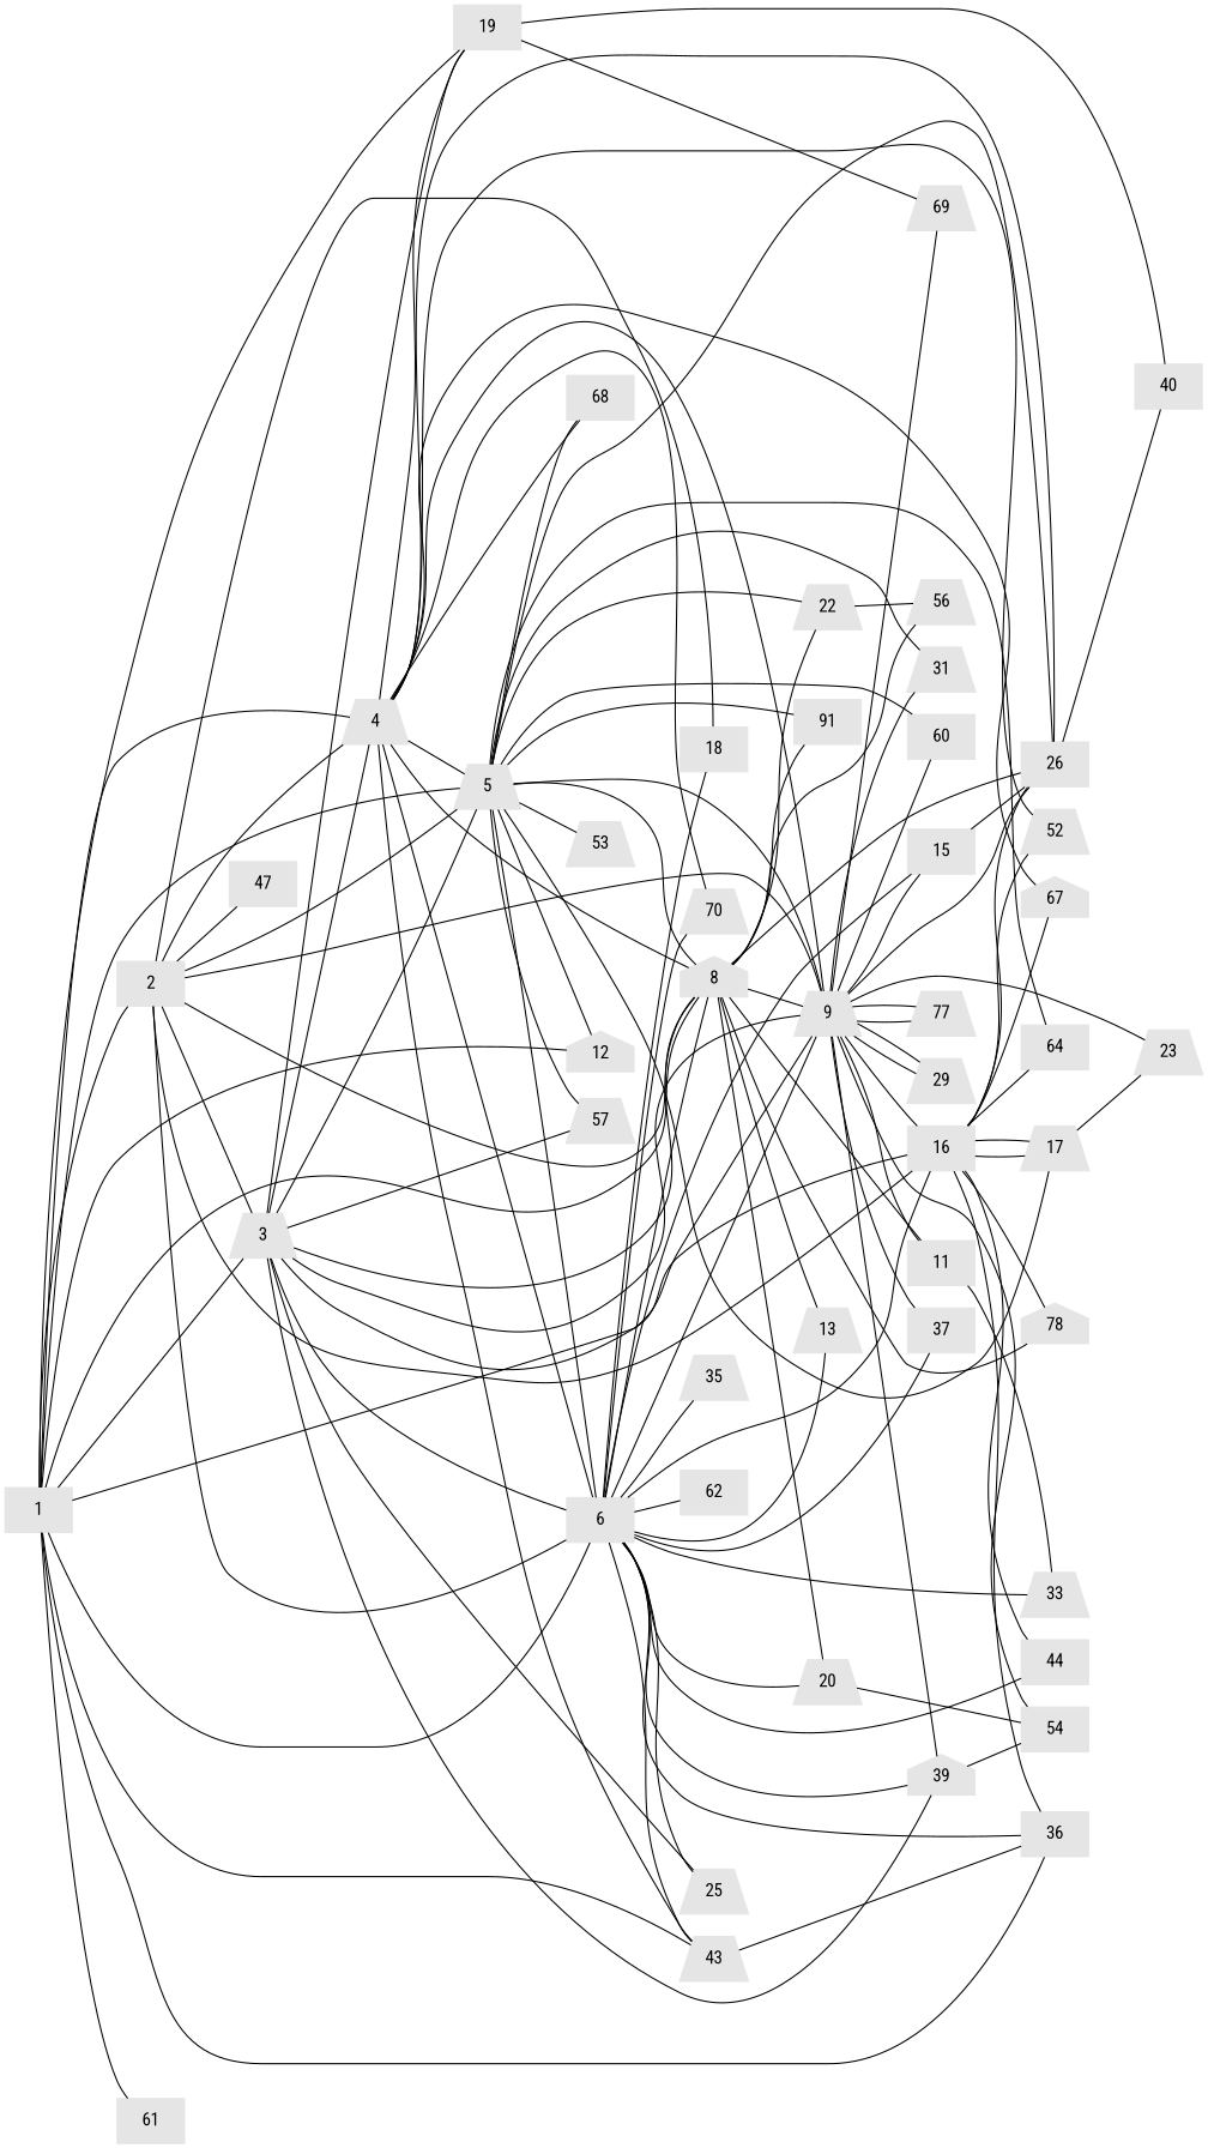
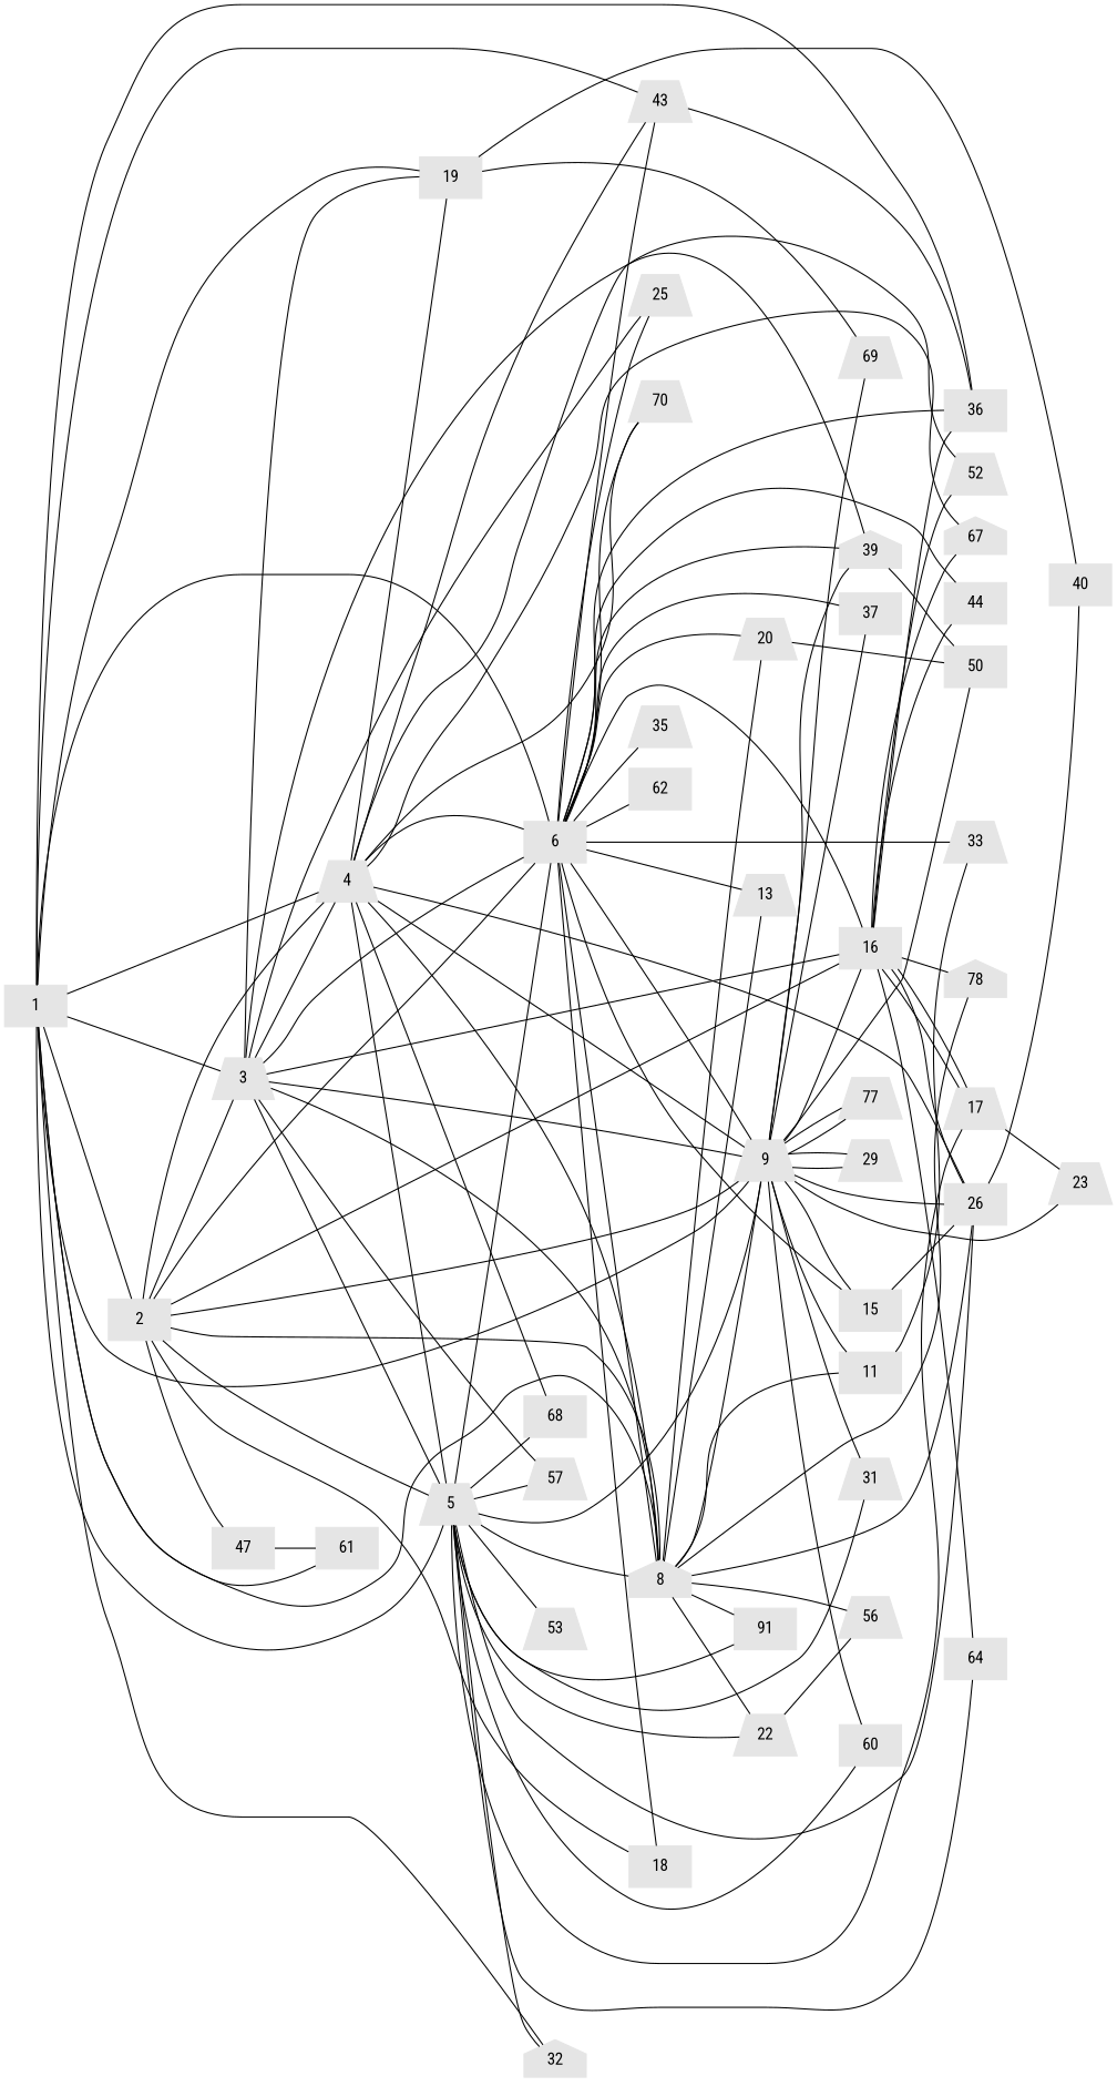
  graph {
    fontname="Roboto Condensed"
    rankdir=LR
    node [color=gray90 fontname="Roboto Condensed" shape=trapezium style=filled]
    edge [fontname="Roboto Condensed"]
    1 [shape=box super="+58"]
    2 [shape=box super="+80+95+27"]
    3
    4 [super="+45+84+30"]
    5 [super="+50+59+10"]
    6 [shape=box super="+7"]
    8 [shape=house]
    9 [super="+21+90+93+73"]
-   12 [shape=house]
+   12 [shape=house label=32]
    19 [shape=box]
    36 [shape=box super="+51"]
    43 [super="+96"]
    61 [shape=box]
    16 [shape=box super="+66"]
    18 [shape=box]
    47 [shape=box]
    25
    39 [shape=house]
    57
    26 [shape=box super="+28+55+74+38"]
    52
    67 [shape=house]
    68 [shape=box super="+86"]
    70
    17
    22
    31
    53
    60 [shape=box]
    64 [shape=box]
    91 [shape=box]
    62 [shape=box]
    13
    15 [shape=box]
    20 [super="+69"]
    33 [super="+42"]
    35
    37 [shape=box]
    44 [shape=box]
    11 [shape=box]
    56
    78 [shape=house]
    23
    29
    n45 [label=69]
-   54 [shape=box]
+   54 [shape=box label=50]
    77
    40 [shape=box]
    1 -- 2
    1 -- 3
    1 -- 4
    1 -- 5 [weight=2]
    1 -- 6 [weight=5]
    1 -- 8
    1 -- 9 [weight=2]
    1 -- 12
    1 -- 19
    1 -- 36
    1 -- 43
    1 -- 61
    2 -- 3 [weight=3]
    2 -- 4
    2 -- 5 [weight=4]
    2 -- 6 [weight=2]
    2 -- 8 [weight=2]
    2 -- 9
    2 -- 16
    2 -- 18
    2 -- 47
    3 -- 4
    3 -- 5 [weight=4]
    3 -- 6 [weight=2]
    3 -- 8
    3 -- 9
    3 -- 19
    3 -- 16
    3 -- 25
    3 -- 39
    3 -- 57
    4 -- 5 [weight=5]
    4 -- 6 [weight=4]
    4 -- 8
    4 -- 9 [weight=3]
    4 -- 19
    4 -- 43
    4 -- 26
    4 -- 52
    4 -- 67
    4 -- 68
    4 -- 70
    5 -- 6 [weight=7]
    5 -- 8 [weight=2]
    5 -- 9 [weight=5]
    5 -- 12
    5 -- 57
    5 -- 26 [weight=2]
    5 -- 68 [weight=2]
    5 -- 17
    5 -- 22
    5 -- 31
    5 -- 53 [weight=2]
    5 -- 60
    5 -- 64
    5 -- 91
    6 -- 8 [weight=3]
    6 -- 9 [weight=3]
    6 -- 36 [weight=2]
    6 -- 43
    6 -- 16
    6 -- 18 [weight=2]
    6 -- 25
    6 -- 39
    6 -- 70
    6 -- 62
    6 -- 13
    6 -- 15
    6 -- 20
    6 -- 33 [weight=2]
    6 -- 35 [weight=2]
    6 -- 37
    6 -- 44
    8 -- 9
    8 -- 26
    8 -- 22
    8 -- 91
    8 -- 13
    8 -- 20
    8 -- 11
    8 -- 56
    8 -- 78
    9 -- 16
    9 -- 39
    9 -- 26
    9 -- 31
    9 -- 60
    9 -- 15
    9 -- 37
    9 -- 11
    9 -- 23
    9 -- 29
    9 -- 29
    9 -- n45
    9 -- 54
    9 -- 77
    9 -- 77
    19 -- n45
    19 -- 40
    43 -- 36
    16 -- 36
    16 -- 26
    16 -- 52
    16 -- 67
    16 -- 17
    16 -- 17
    16 -- 64
    16 -- 44
    16 -- 78
+   47 -- 61
    39 -- 54
    26 -- 40
    17 -- 23
    22 -- 56
    15 -- 26 [weight=2]
    20 -- 54
    11 -- 33
  }
